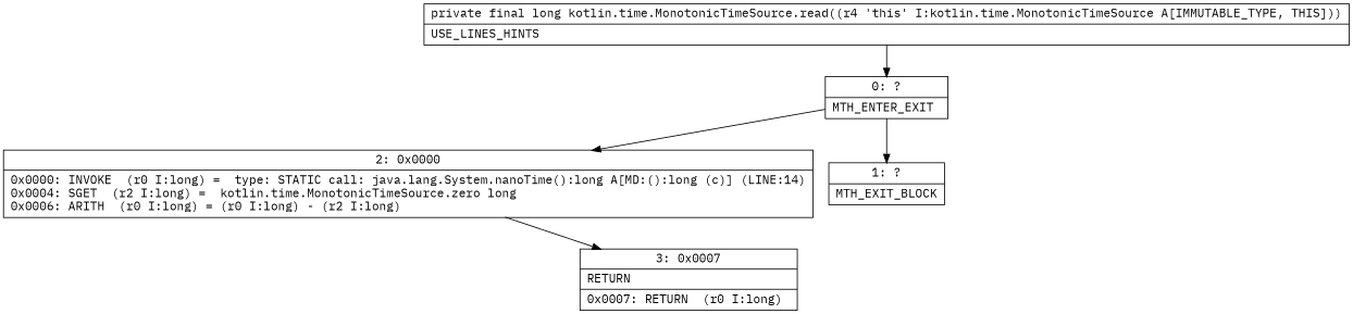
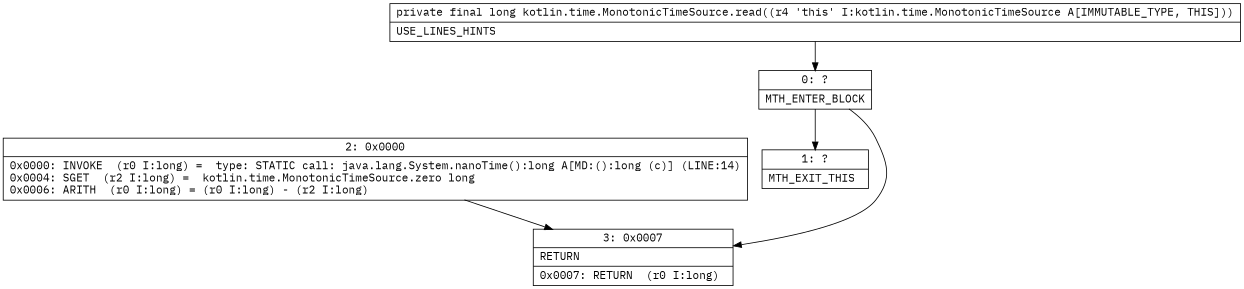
  digraph {
    fontname="IBM Plex Mono"
    node [fontname="IBM Plex Mono" shape=record]
    edge [fontname="IBM Plex Mono"]
-   n1 [label="{0\:\ ?|MTH_ENTER_EXIT\l}"]
+   n1 [label="{0\:\ ?|MTH_ENTER_BLOCK\l}"]
    n2 [label="{2\:\ 0x0000|0x0000: INVOKE  (r0 I:long) =  type: STATIC call: java.lang.System.nanoTime():long A[MD:():long (c)] (LINE:14)\l0x0004: SGET  (r2 I:long) =  kotlin.time.MonotonicTimeSource.zero long \l0x0006: ARITH  (r0 I:long) = (r0 I:long) \- (r2 I:long) \l}"]
-   n3 [label="{1\:\ ?|MTH_EXIT_BLOCK\l}"]
+   n3 [label="{1\:\ ?|MTH_EXIT_THIS\l}"]
    n4 [label="{3\:\ 0x0007|RETURN\l|0x0007: RETURN  (r0 I:long) \l}"]
    n5 [label="{private final long kotlin.time.MonotonicTimeSource.read((r4 'this' I:kotlin.time.MonotonicTimeSource A[IMMUTABLE_TYPE, THIS]))  | USE_LINES_HINTS\l}"]
-   n1 -> n2
+   n1 -> n4
    n1 -> n3
    n2 -> n4
    n5 -> n1
  }
